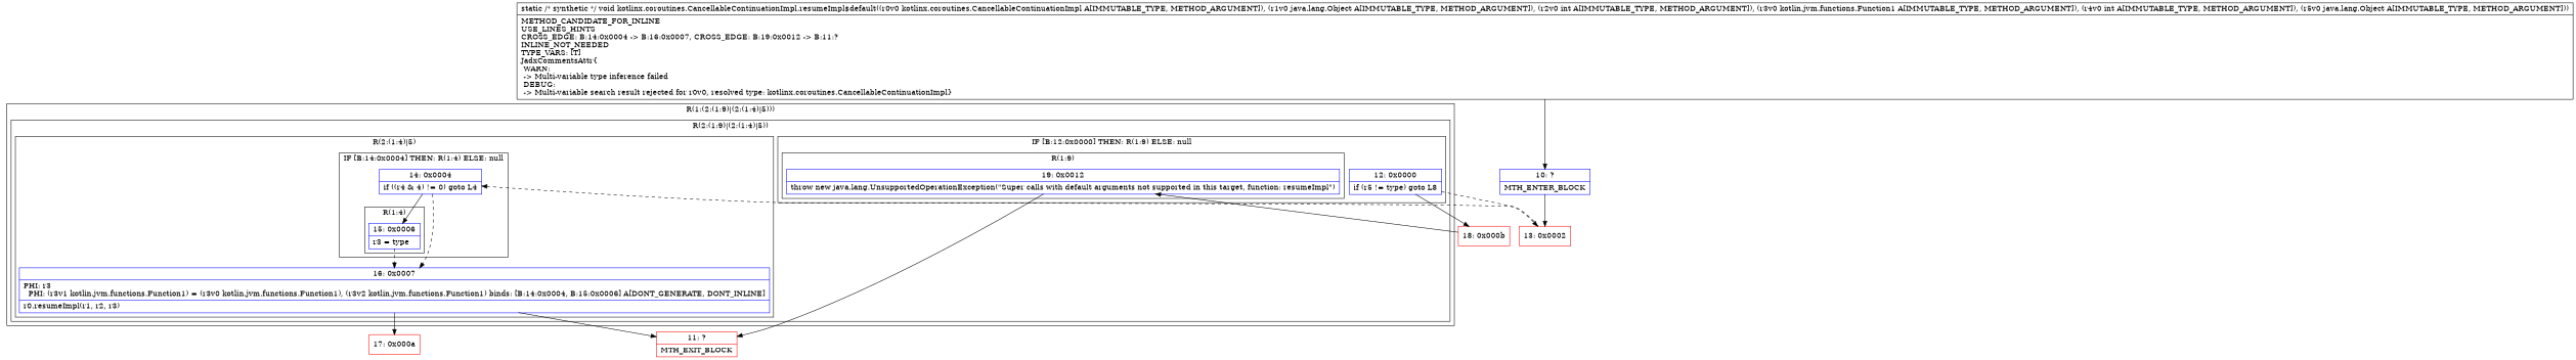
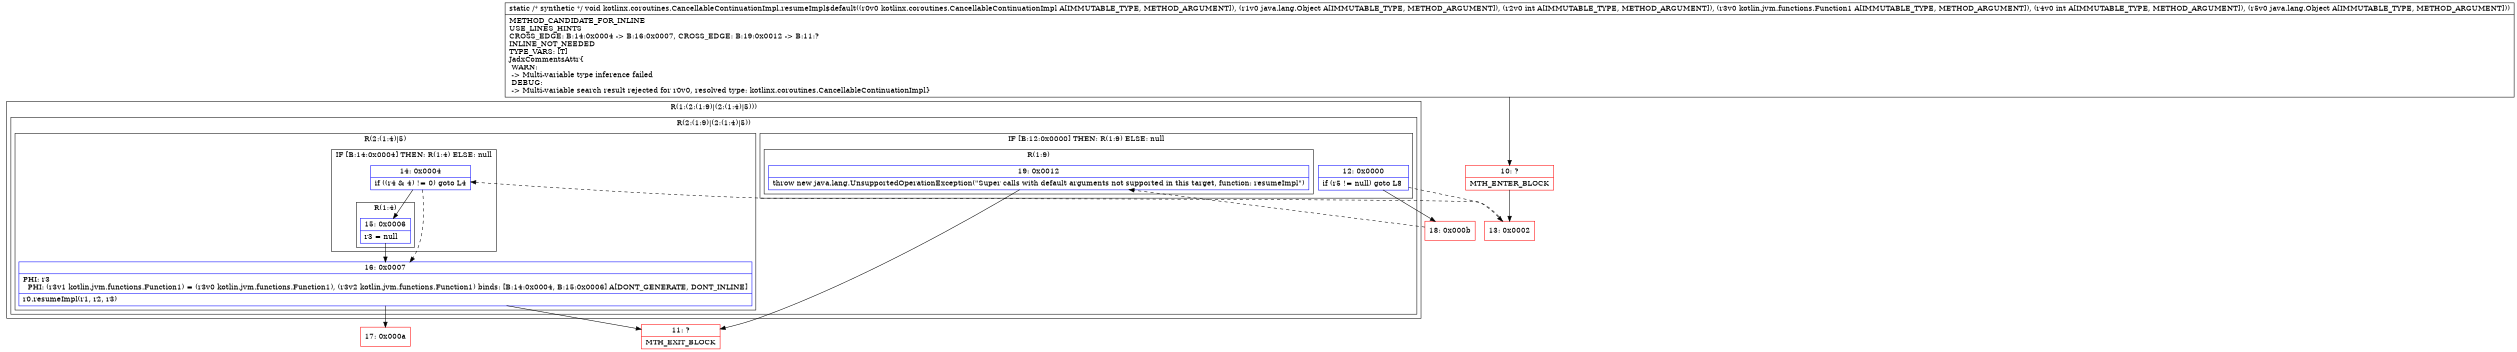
  digraph {
    node [color=blue shape=record]
    n1 [label="{19\:\ 0x0012|throw new java.lang.UnsupportedOperationException(\"Super calls with default arguments not supported in this target, function: resumeImpl\")\l}"]
-   n2 [label="{12\:\ 0x0000|if (r5 != type) goto L8\l}"]
-   n3 [label="{15\:\ 0x0006|r3 = type\l}"]
+   n2 [label="{12\:\ 0x0000|if (r5 != null) goto L8\l}"]
+   n3 [label="{15\:\ 0x0006|r3 = null\l}"]
    n4 [label="{14\:\ 0x0004|if ((r4 & 4) != 0) goto L4\l}"]
    n5 [label="{16\:\ 0x0007|PHI: r3 \l  PHI: (r3v1 kotlin.jvm.functions.Function1) = (r3v0 kotlin.jvm.functions.Function1), (r3v2 kotlin.jvm.functions.Function1) binds: [B:14:0x0004, B:15:0x0006] A[DONT_GENERATE, DONT_INLINE]\l|r0.resumeImpl(r1, r2, r3)\l}"]
    n6 [color=red label="{11\:\ ?|MTH_EXIT_BLOCK\l}"]
    n7 [color=red label="{13\:\ 0x0002}"]
    n8 [color=red label="{18\:\ 0x000b}"]
    n9 [color=red label="{17\:\ 0x000a}"]
-   n10 [label="{10\:\ ?|MTH_ENTER_BLOCK\l}"]
+   n10 [color=red label="{10\:\ ?|MTH_ENTER_BLOCK\l}"]
    n11 [label="{static \/* synthetic *\/ void kotlinx.coroutines.CancellableContinuationImpl.resumeImpl$default((r0v0 kotlinx.coroutines.CancellableContinuationImpl A[IMMUTABLE_TYPE, METHOD_ARGUMENT]), (r1v0 java.lang.Object A[IMMUTABLE_TYPE, METHOD_ARGUMENT]), (r2v0 int A[IMMUTABLE_TYPE, METHOD_ARGUMENT]), (r3v0 kotlin.jvm.functions.Function1 A[IMMUTABLE_TYPE, METHOD_ARGUMENT]), (r4v0 int A[IMMUTABLE_TYPE, METHOD_ARGUMENT]), (r5v0 java.lang.Object A[IMMUTABLE_TYPE, METHOD_ARGUMENT]))  | METHOD_CANDIDATE_FOR_INLINE\lUSE_LINES_HINTS\lCROSS_EDGE: B:14:0x0004 \-\> B:16:0x0007, CROSS_EDGE: B:19:0x0012 \-\> B:11:?\lINLINE_NOT_NEEDED\lTYPE_VARS: [T]\lJadxCommentsAttr\{\l WARN: \l \-\> Multi\-variable type inference failed\l DEBUG: \l \-\> Multi\-variable search result rejected for r0v0, resolved type: kotlinx.coroutines.CancellableContinuationImpl\}\l}" color=""]
    subgraph cluster_1 {
      label="R(1:(2:(1:9)|(2:(1:4)|5)))"
      subgraph cluster_2 {
        label="R(2:(1:9)|(2:(1:4)|5))"
        subgraph cluster_3 {
          label="IF [B:12:0x0000] THEN: R(1:9) ELSE: null"
          n2
          subgraph cluster_4 {
            label="R(1:9)"
            n1
          }
        }
        subgraph cluster_5 {
          label="R(2:(1:4)|5)"
          n5
          subgraph cluster_6 {
            label="IF [B:14:0x0004] THEN: R(1:4) ELSE: null"
            n4
            subgraph cluster_7 {
              label="R(1:4)"
              n3
            }
          }
        }
      }
    }
    n1 -> n6
    n2 -> n7 [style=dashed]
    n2 -> n8
-   n3 -> n5 [style=dashed]
+   n3 -> n5
    n4 -> n3
    n4 -> n5 [style=dashed]
    n5 -> n6
    n5 -> n9
    n7 -> n4 [style=dashed]
-   n8 -> n1
+   n8 -> n1 [style=dashed]
    n10 -> n7
    n11 -> n10
  }
